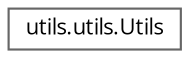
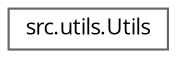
  digraph {
    rankdir=LR
    fontname="Open Sans"
-   n1 [color=grey40 fillcolor=white fontname="Open Sans" fontsize=10 height=0.2 label="utils.utils.Utils" shape=box style=filled width=0.4]
+   n1 [color=grey40 fillcolor=white fontname="Open Sans" fontsize=10 height=0.2 label="src.utils.Utils" shape=box style=filled width=0.4]
  }
